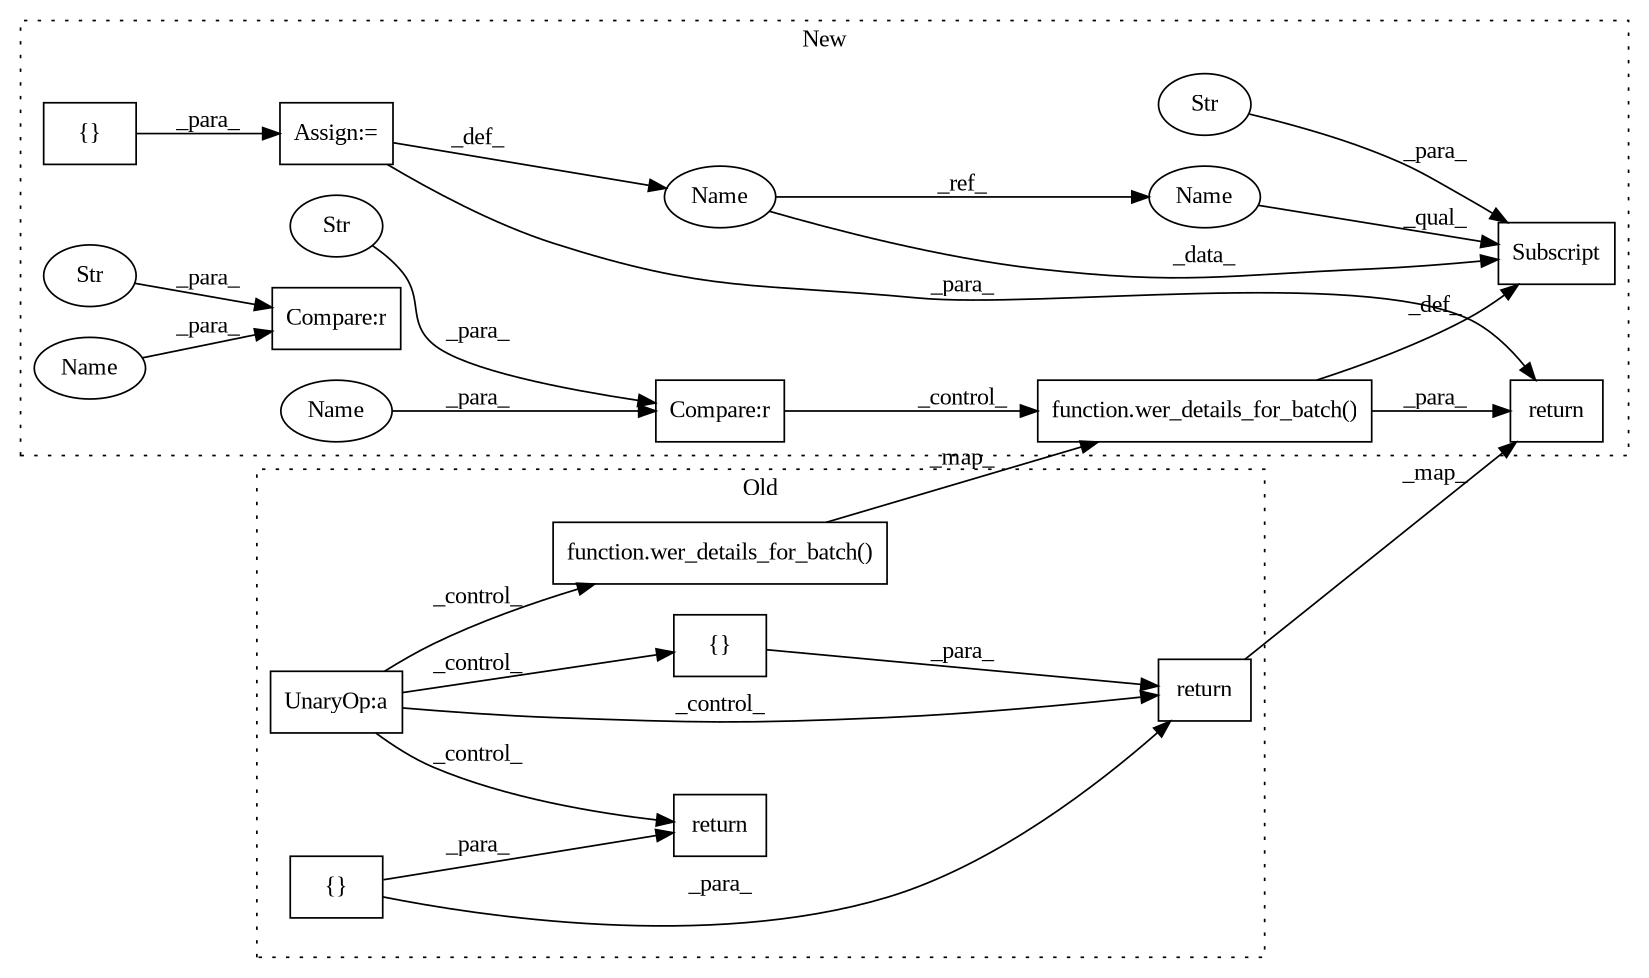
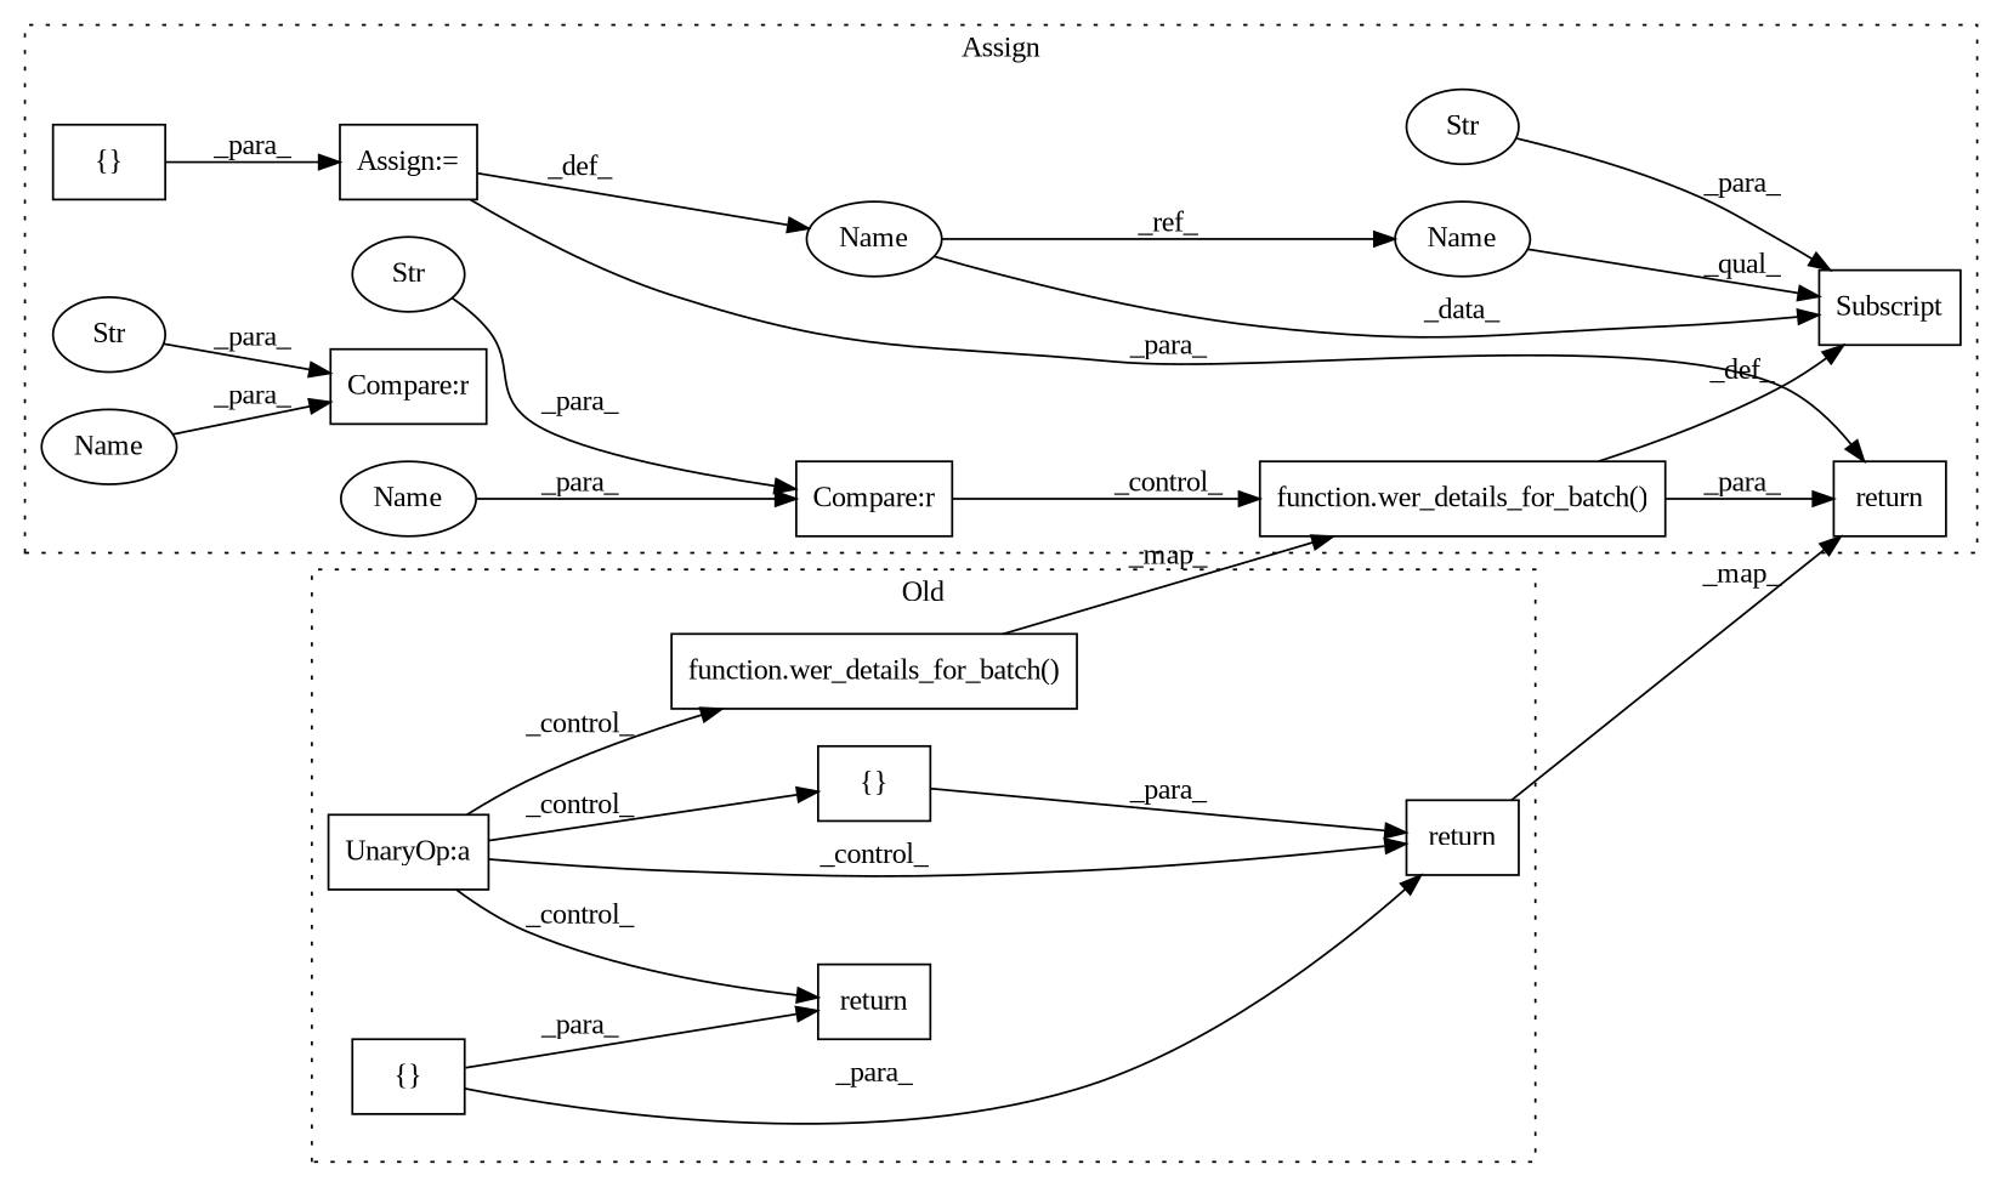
  digraph {
    rankdir=LR
    fontname="Liberation Serif"
    node [a=87 l=7 s=3105 shape=box fontname="Liberation Serif"]
    edge [fontname="Liberation Serif"]
    n1 [a=75 l="22,1" label="function.wer_details_for_batch()" s="3299,3335"]
    n2 [a=61 l=14 label="UnaryOp:a" s=3139]
    n3 [a=95 l="1,1" label="{}" s="3291,3336"]
    n4 [a=93 label=return s=3350]
    n5 [a=59 l="1,0" label="{}" s="3086,3115"]
    n6 [a=93 label=return s=3378]
    n7 [a=75 l="22,1" label="function.wer_details_for_batch()" s="3405,3441"]
    n8 [a=63 l="12,0" label=Subscript s="3390,0"]
    n9 [a=66 l=5 label=Str s=3396 shape=ellipse]
    n10 [a=95 l="2,1" label="{}" s="3091,3092"]
    n11 [l=5 label=Name s=3083 shape=ellipse]
    n12 [a=68 l=3 label="Assign:=" s=3088]
    n13 [a=40 l=16 label="Compare:r"]
    n14 [a=66 label=Str s=3114 shape=ellipse]
    n15 [a=40 l=16 label="Compare:r" s=2842]
    n16 [a=66 label=Str s=2851 shape=ellipse]
    n17 [a=93 label=return s=3452]
    n18 [l=5 label=Name s=3390 shape=ellipse]
    n19 [l=5 label=Name s=2842 shape=ellipse]
    n20 [l=5 label=Name shape=ellipse]
    subgraph cluster_1 {
      label=Old
      style=dotted
      n1
      n2
      n3
      n4
      n5
      n6
    }
    subgraph cluster_2 {
-     label=New
+     label=Assign
      style=dotted
      n7
      n8
      n9
      n10
      n11
      n12
      n13
      n14
      n15
      n16
      n17
      n18
      n19
      n20
    }
    n1 -> n7 [label=_map_]
    n2 -> n1 [label=_control_]
    n2 -> n3 [label=_control_]
    n2 -> n4 [label=_control_]
    n2 -> n6 [label=_control_]
    n3 -> n4 [label=_para_]
    n4 -> n17 [label=_map_]
    n5 -> n4 [label=_para_]
    n5 -> n6 [label=_para_]
    n7 -> n8 [label=_def_]
    n7 -> n17 [label=_para_]
    n9 -> n8 [label=_para_]
    n10 -> n12 [label=_para_]
    n11 -> n8 [label=_data_]
    n11 -> n18 [label=_ref_]
    n12 -> n11 [label=_def_]
    n12 -> n17 [label=_para_]
    n13 -> n7 [label=_control_]
    n14 -> n13 [label=_para_]
    n16 -> n15 [label=_para_]
    n18 -> n8 [label=_qual_]
    n19 -> n15 [label=_para_]
    n20 -> n13 [label=_para_]
  }
